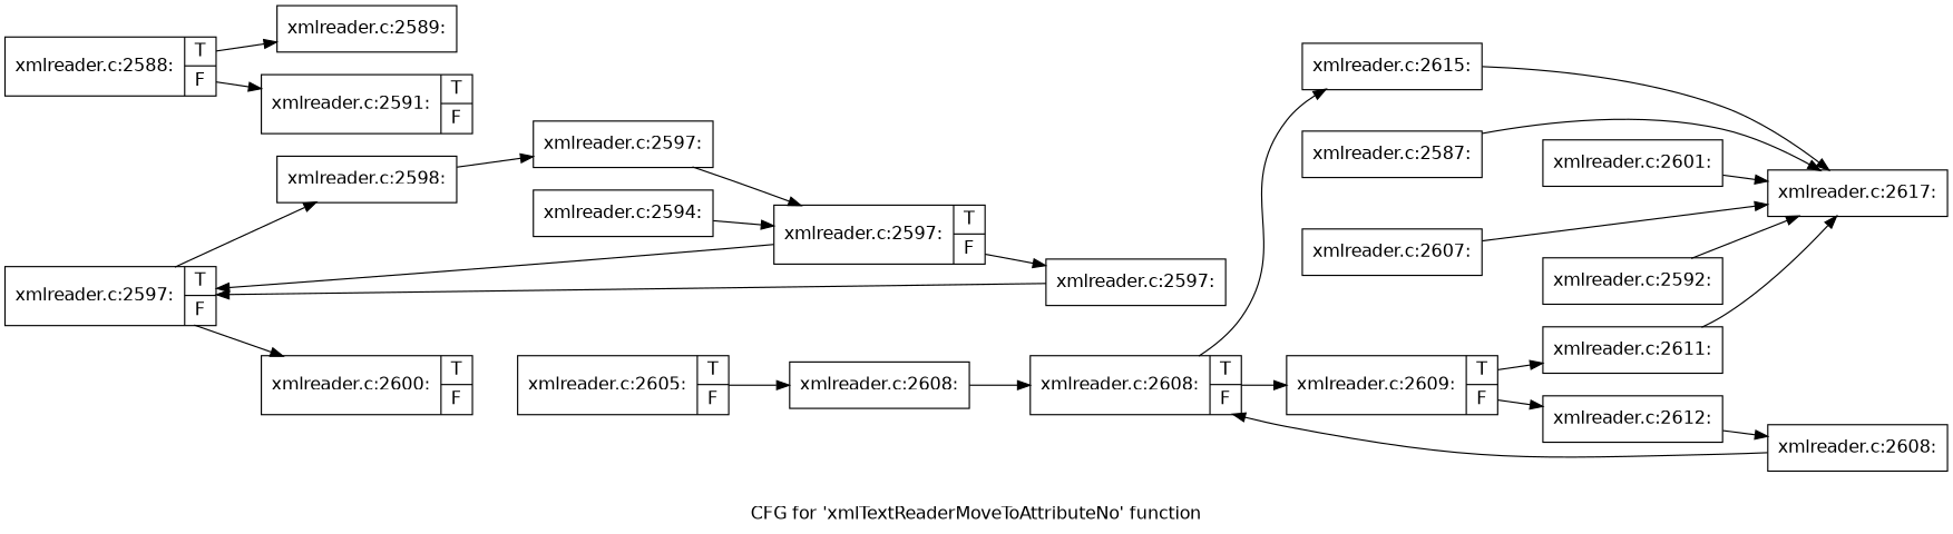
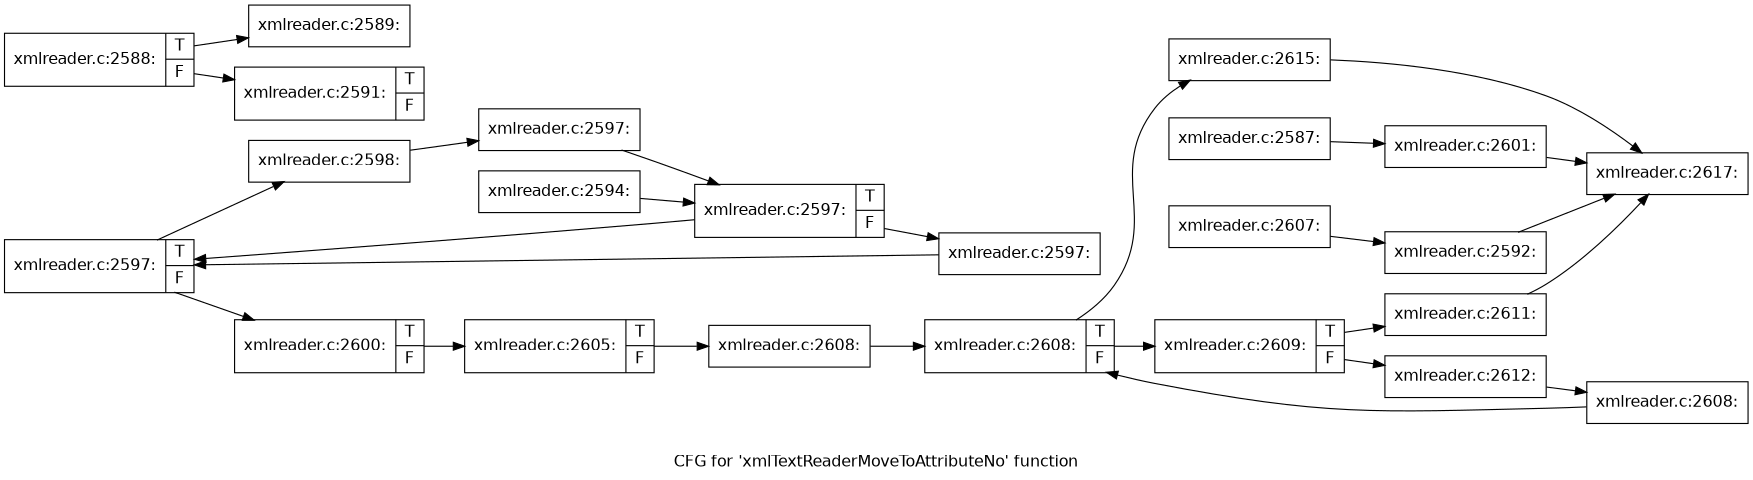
  digraph {
    fontname="DejaVu Sans"
    label="CFG for 'xmlTextReaderMoveToAttributeNo' function"
    rankdir=LR
    node [fontname="DejaVu Sans" shape=record]
    edge [fontname="DejaVu Sans"]
    n1 [label="{xmlreader.c:2587:}"]
    n2 [label="{xmlreader.c:2617:}"]
    n3 [label="{xmlreader.c:2588:|{<s0>T|<s1>F}}"]
    n4 [label="{xmlreader.c:2589:}"]
    n5 [label="{xmlreader.c:2591:|{<s0>T|<s1>F}}"]
    n6 [label="{xmlreader.c:2592:}"]
    n7 [label="{xmlreader.c:2594:}"]
    n8 [label="{xmlreader.c:2597:|{<s0>T|<s1>F}}"]
    n9 [label="{xmlreader.c:2597:}"]
    n10 [label="{xmlreader.c:2597:|{<s0>T|<s1>F}}"]
    n11 [label="{xmlreader.c:2598:}"]
    n12 [label="{xmlreader.c:2600:|{<s0>T|<s1>F}}"]
    n13 [label="{xmlreader.c:2597:}"]
    n14 [label="{xmlreader.c:2605:|{<s0>T|<s1>F}}"]
    n15 [label="{xmlreader.c:2601:}"]
    n16 [label="{xmlreader.c:2608:}"]
    n17 [label="{xmlreader.c:2607:}"]
    n18 [label="{xmlreader.c:2608:|{<s0>T|<s1>F}}"]
    n19 [label="{xmlreader.c:2609:|{<s0>T|<s1>F}}"]
    n20 [label="{xmlreader.c:2615:}"]
    n21 [label="{xmlreader.c:2611:}"]
    n22 [label="{xmlreader.c:2612:}"]
    n23 [label="{xmlreader.c:2608:}"]
-   n1 -> n2
+   n1 -> n15
    n3 -> n4
    n3 -> n5
    n6 -> n2
    n7 -> n8
    n8 -> n9
    n8 -> n10
    n9 -> n10
    n10 -> n11
    n10 -> n12
    n11 -> n13
+   n12 -> n14
    n13 -> n8
    n14 -> n16
    n15 -> n2
    n16 -> n18
-   n17 -> n2
+   n17 -> n6
    n18 -> n19
    n18 -> n20
    n19 -> n21
    n19 -> n22
    n20 -> n2
    n21 -> n2
    n22 -> n23
    n23 -> n18
  }
